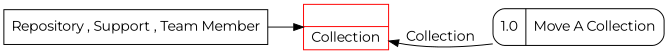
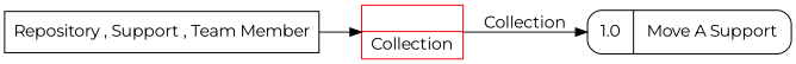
  digraph {
    fontname=Montserrat
    rankdir=LR
    node [fontname=Montserrat]
    edge [fontname=Montserrat]
    n1 [color=red label="<f0>  |<f1> Collection " shape=record]
    n2 [label="Repository , Support , Team Member" shape=box]
-   n3 [label="{<f0> 1.0|<f1> Move A Collection }" shape=Mrecord]
+   n3 [label="{<f0> 1.0|<f1> Move A Support }" shape=Mrecord]
    n2 -> n1
-   n3 -> n1 [label=Collection]
+   n1 -> n3 [label=Collection]
  }
